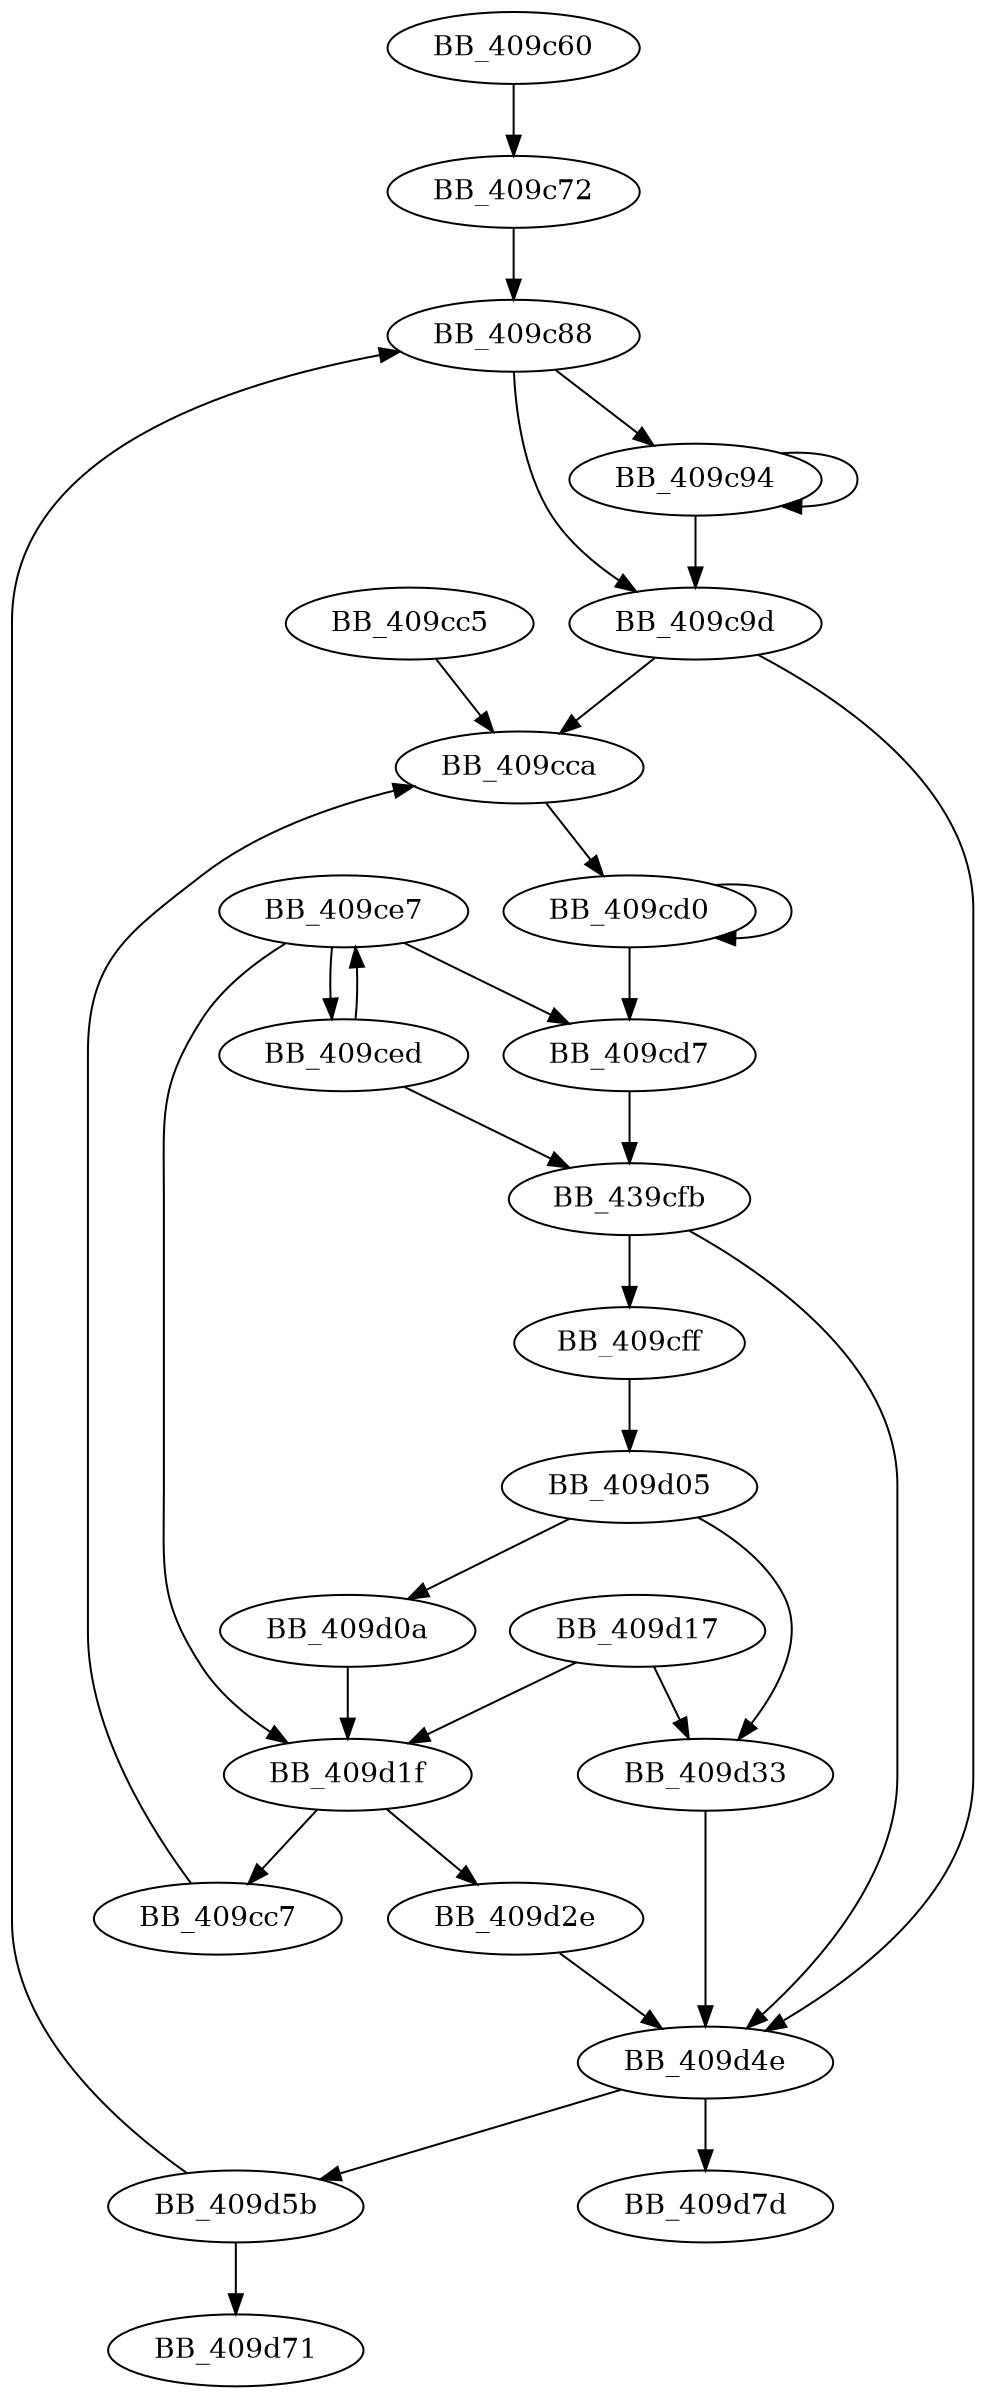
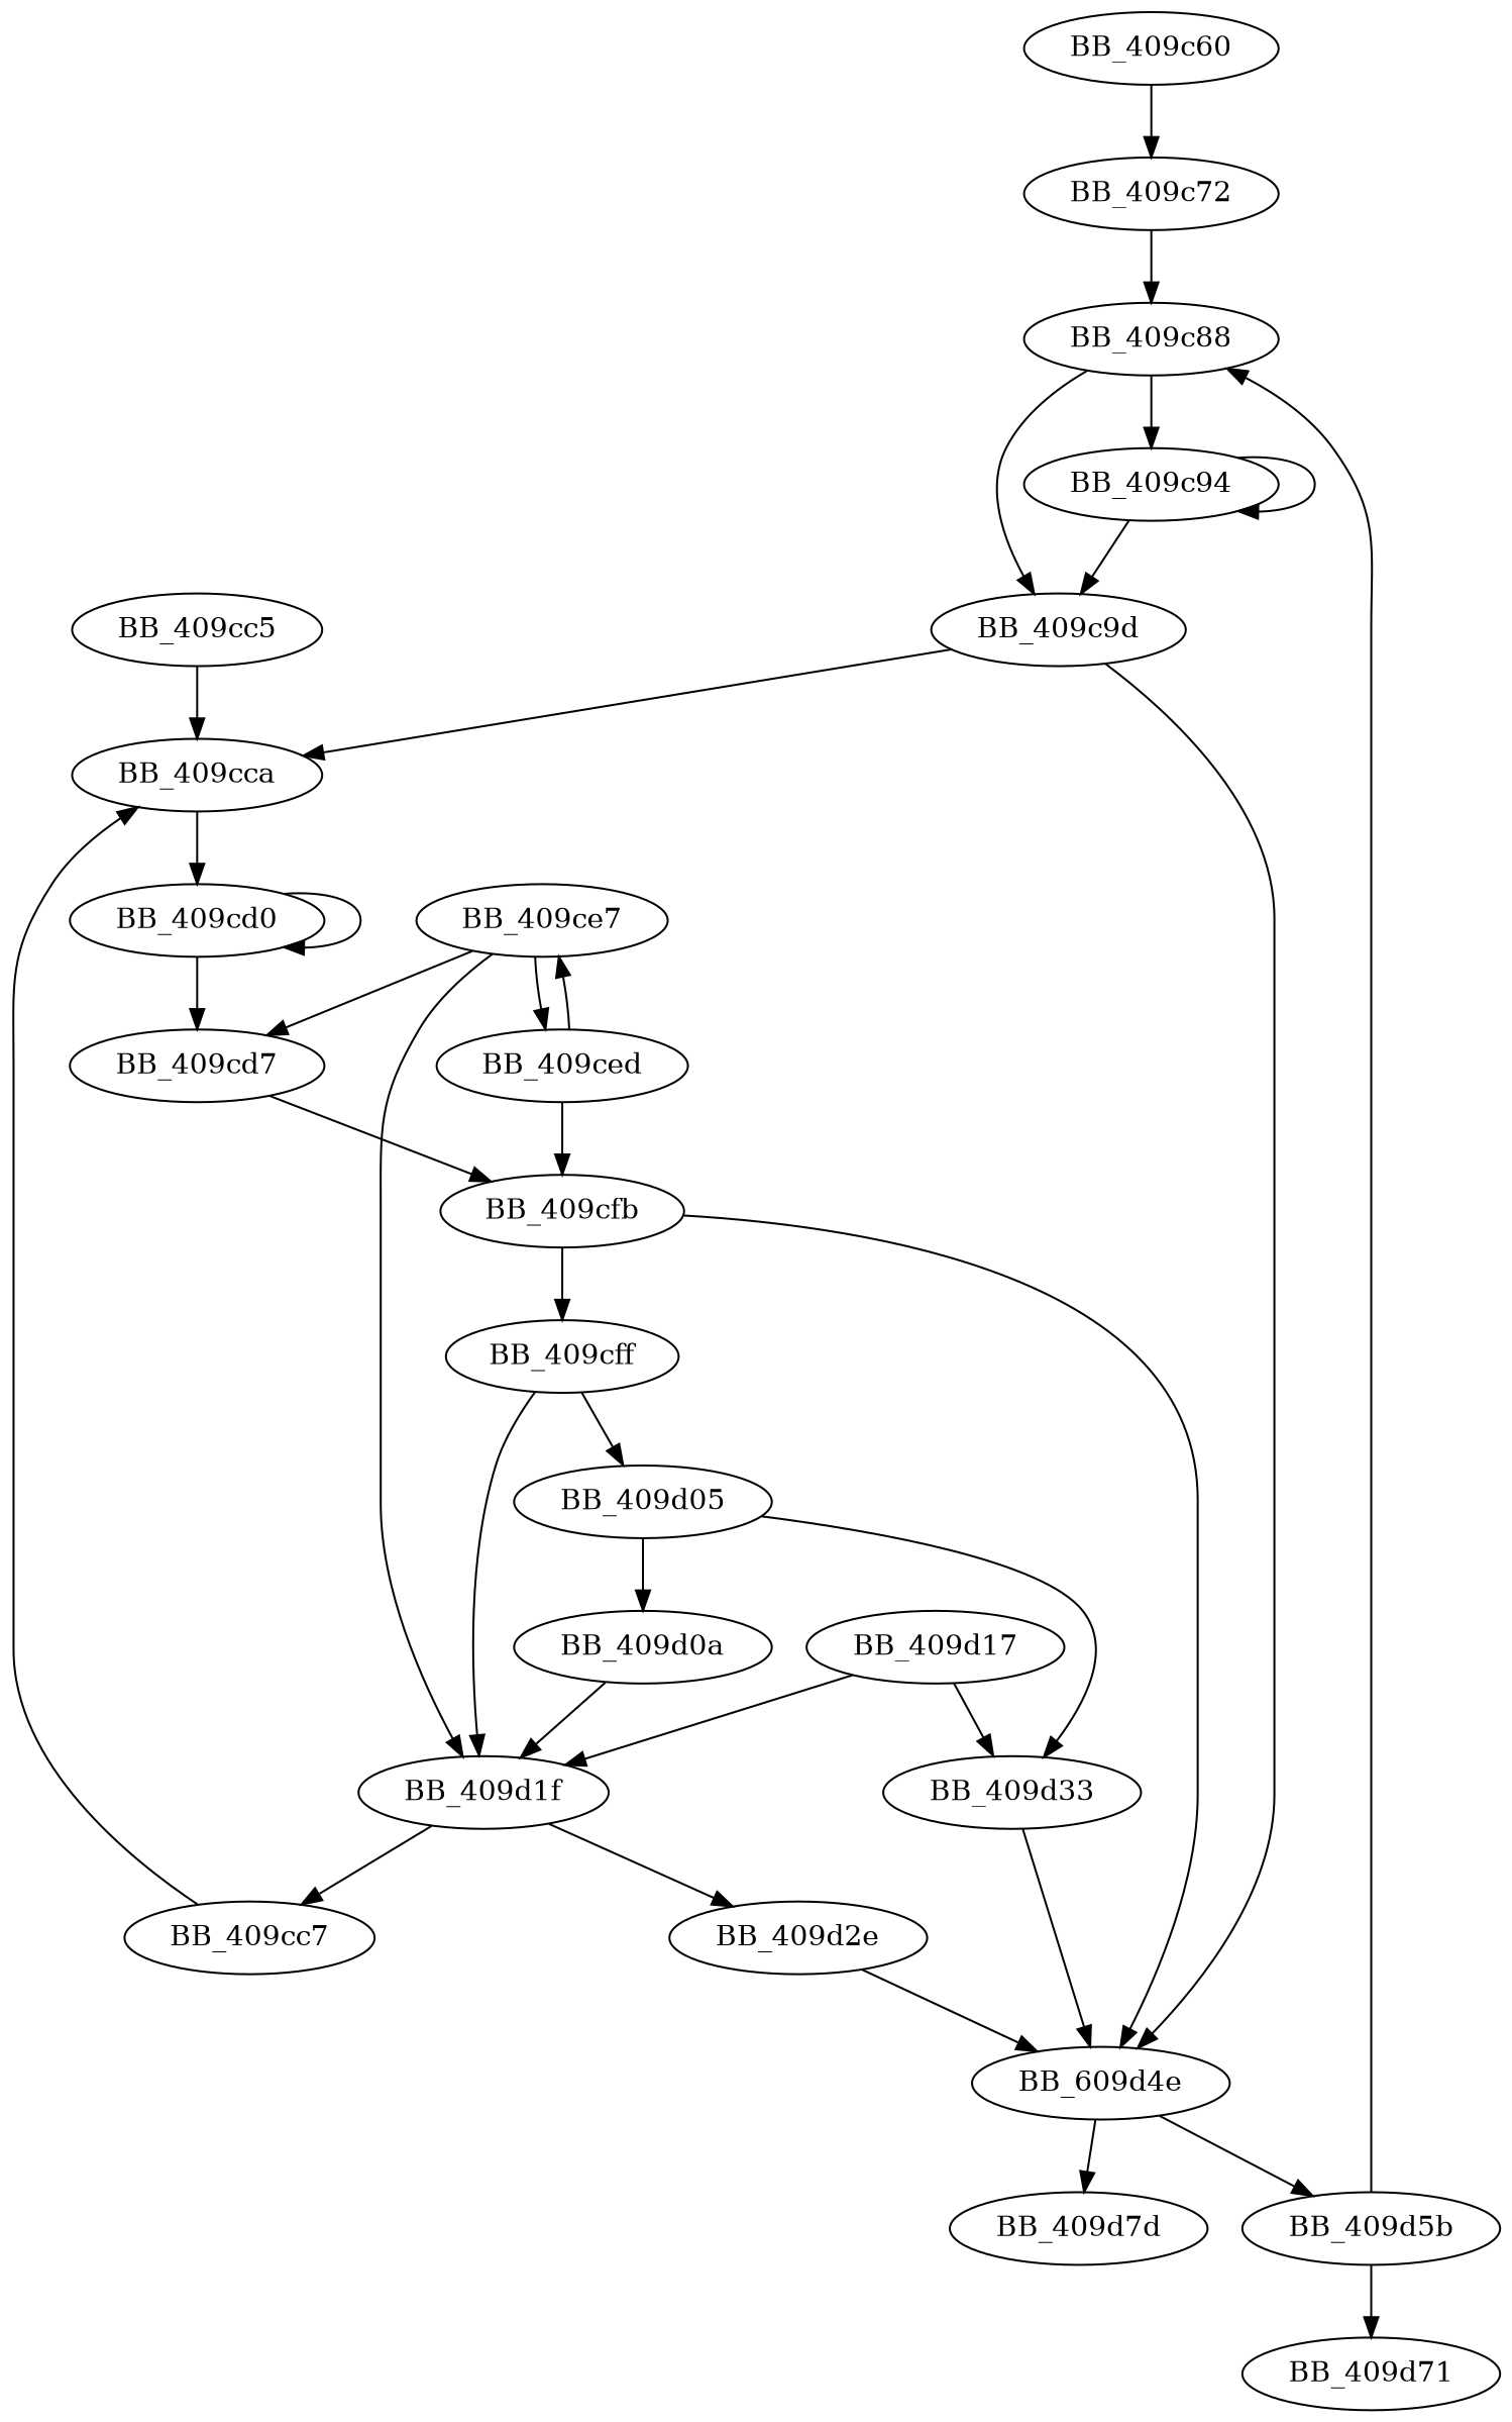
  digraph {
    BB_409c60
    BB_409c72
    BB_409c88
    BB_409c94
    BB_409c9d
-   BB_409d4e
+   BB_409d4e [label=BB_609d4e]
    BB_409cca
    BB_409cc5
    BB_409d5b
    BB_409d7d
    BB_409cd0
    BB_409d71
    BB_409cd7
    BB_409cc7
-   BB_409cfb [label=BB_439cfb]
+   BB_409cfb
    BB_409ce7
    BB_409ced
    BB_409d1f
    BB_409cff
    BB_409d2e
    BB_409d05
    BB_409d33
    BB_409d0a
    BB_409d17
    BB_409c60 -> BB_409c72
    BB_409c72 -> BB_409c88
    BB_409c88 -> BB_409c94
    BB_409c88 -> BB_409c9d
    BB_409c94 -> BB_409c94
    BB_409c94 -> BB_409c9d
    BB_409c9d -> BB_409d4e
    BB_409c9d -> BB_409cca
    BB_409d4e -> BB_409d5b
    BB_409d4e -> BB_409d7d
    BB_409cca -> BB_409cd0
    BB_409cc5 -> BB_409cca
    BB_409d5b -> BB_409c88
    BB_409d5b -> BB_409d71
    BB_409cd0 -> BB_409cd0
    BB_409cd0 -> BB_409cd7
    BB_409cd7 -> BB_409cfb
    BB_409cc7 -> BB_409cca
    BB_409cfb -> BB_409d4e
    BB_409cfb -> BB_409cff
    BB_409ce7 -> BB_409cd7
    BB_409ce7 -> BB_409ced
    BB_409ce7 -> BB_409d1f
    BB_409ced -> BB_409cfb
    BB_409ced -> BB_409ce7
    BB_409d1f -> BB_409cc7
    BB_409d1f -> BB_409d2e
+   BB_409cff -> BB_409d1f
    BB_409cff -> BB_409d05
    BB_409d2e -> BB_409d4e
    BB_409d05 -> BB_409d33
    BB_409d05 -> BB_409d0a
    BB_409d33 -> BB_409d4e
    BB_409d0a -> BB_409d1f
    BB_409d17 -> BB_409d1f
    BB_409d17 -> BB_409d33
  }
